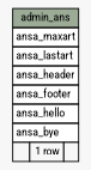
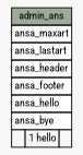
  digraph {
    bgcolor="#f7f7f7"
    fontname="Roboto Condensed"
    fontsize=11
    nodesep=0.18
    rankdir=RL
    ranksep=0.46
-   n1 [fontname="Roboto Condensed" fontsize=11 label=<     <TABLE BORDER="0" CELLBORDER="1" CELLSPACING="0" BGCOLOR="#ffffff">       <TR><TD COLSPAN="3" BGCOLOR="#9bab96" ALIGN="CENTER">admin_ans</TD></TR>       <TR><TD PORT="ansa_maxart" COLSPAN="3" ALIGN="LEFT">ansa_maxart</TD></TR>       <TR><TD PORT="ansa_lastart" COLSPAN="3" ALIGN="LEFT">ansa_lastart</TD></TR>       <TR><TD PORT="ansa_header" COLSPAN="3" ALIGN="LEFT">ansa_header</TD></TR>       <TR><TD PORT="ansa_footer" COLSPAN="3" ALIGN="LEFT">ansa_footer</TD></TR>       <TR><TD PORT="ansa_hello" COLSPAN="3" ALIGN="LEFT">ansa_hello</TD></TR>       <TR><TD PORT="ansa_bye" COLSPAN="3" ALIGN="LEFT">ansa_bye</TD></TR>       <TR><TD ALIGN="LEFT" BGCOLOR="#f7f7f7">  </TD><TD ALIGN="RIGHT" BGCOLOR="#f7f7f7">1 row</TD><TD ALIGN="RIGHT" BGCOLOR="#f7f7f7">  </TD></TR>     </TABLE>> shape=plaintext]
+   n1 [fontname="Roboto Condensed" fontsize=11 label=<     <TABLE BORDER="0" CELLBORDER="1" CELLSPACING="0" BGCOLOR="#ffffff">       <TR><TD COLSPAN="3" BGCOLOR="#9bab96" ALIGN="CENTER">admin_ans</TD></TR>       <TR><TD PORT="ansa_maxart" COLSPAN="3" ALIGN="LEFT">ansa_maxart</TD></TR>       <TR><TD PORT="ansa_lastart" COLSPAN="3" ALIGN="LEFT">ansa_lastart</TD></TR>       <TR><TD PORT="ansa_header" COLSPAN="3" ALIGN="LEFT">ansa_header</TD></TR>       <TR><TD PORT="ansa_footer" COLSPAN="3" ALIGN="LEFT">ansa_footer</TD></TR>       <TR><TD PORT="ansa_hello" COLSPAN="3" ALIGN="LEFT">ansa_hello</TD></TR>       <TR><TD PORT="ansa_bye" COLSPAN="3" ALIGN="LEFT">ansa_bye</TD></TR>       <TR><TD ALIGN="LEFT" BGCOLOR="#f7f7f7">  </TD><TD ALIGN="RIGHT" BGCOLOR="#f7f7f7">1 hello</TD><TD ALIGN="RIGHT" BGCOLOR="#f7f7f7">  </TD></TR>     </TABLE>> shape=plaintext]
  }
